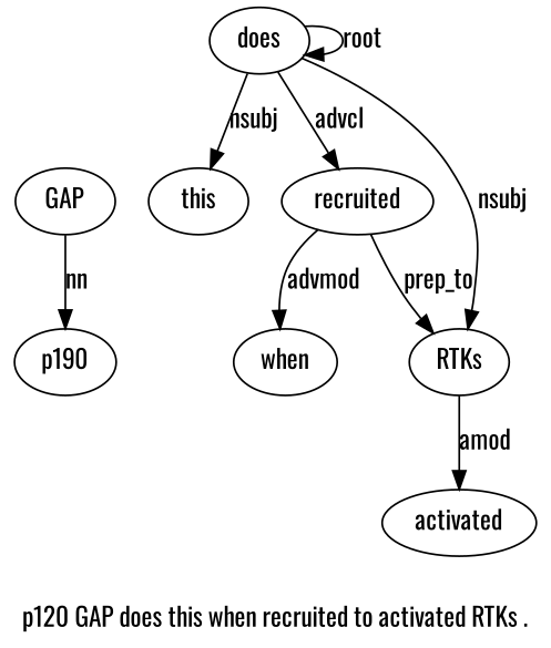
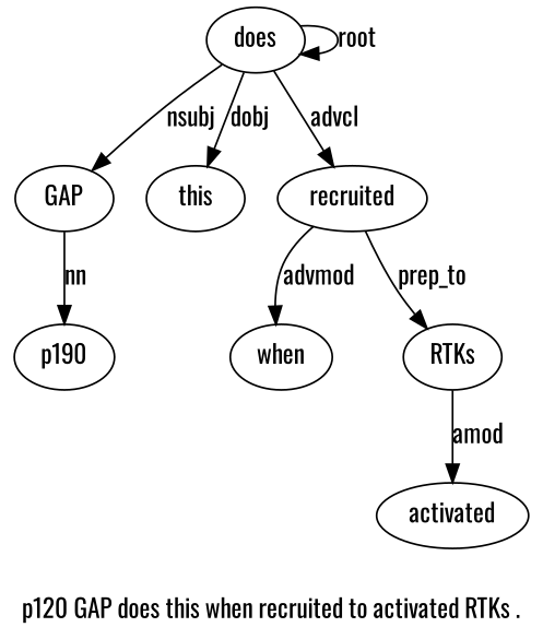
  digraph {
    fontname=Oswald
    label="p120 GAP does this when recruited to activated RTKs ."
    node [fillcolor=white fontname=Oswald style=filled]
    edge [fontname=Oswald]
    n1 [label=GAP]
    n2 [label=p190]
    n3 [label=does]
    n4 [label=this]
    n5 [label=recruited]
    n6 [label=when]
    n7 [label=RTKs]
    n8 [label=activated]
    n1 -> n2 [label=nn]
-   n3 -> n7 [label=nsubj]
+   n3 -> n1 [label=nsubj]
    n3 -> n3 [label=root]
-   n3 -> n4 [label=nsubj]
+   n3 -> n4 [label=dobj]
    n3 -> n5 [label=advcl]
    n5 -> n6 [label=advmod]
    n5 -> n7 [label=prep_to]
    n7 -> n8 [label=amod]
  }
